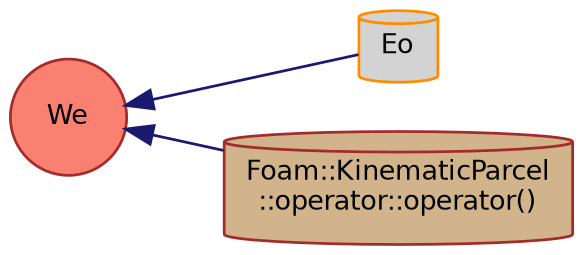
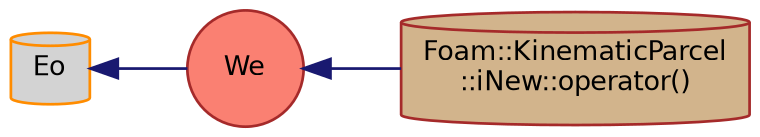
  digraph {
    rankdir=LR
    node [color=brown fontname=Helvetica fontsize=10 shape=cylinder style=filled]
    edge [color=midnightblue dir=back fontname=Helvetica fontsize=10 labelfontname=Helvetica labelfontsize=10 style=solid]
    n1 [color=darkorange fillcolor=lightgrey fontcolor=black height=0.2 label=Eo width=0.4]
    n2 [fillcolor=salmon height=0.2 label=We shape=circle width=0.4]
-   n3 [fillcolor=tan height=0.2 label="Foam::KinematicParcel\l::operator::operator()" width=0.4]
-   n2 -> n1
+   n3 [fillcolor=tan height=0.2 label="Foam::KinematicParcel\l::iNew::operator()" width=0.4]
+   n1 -> n2
    n2 -> n3
  }
